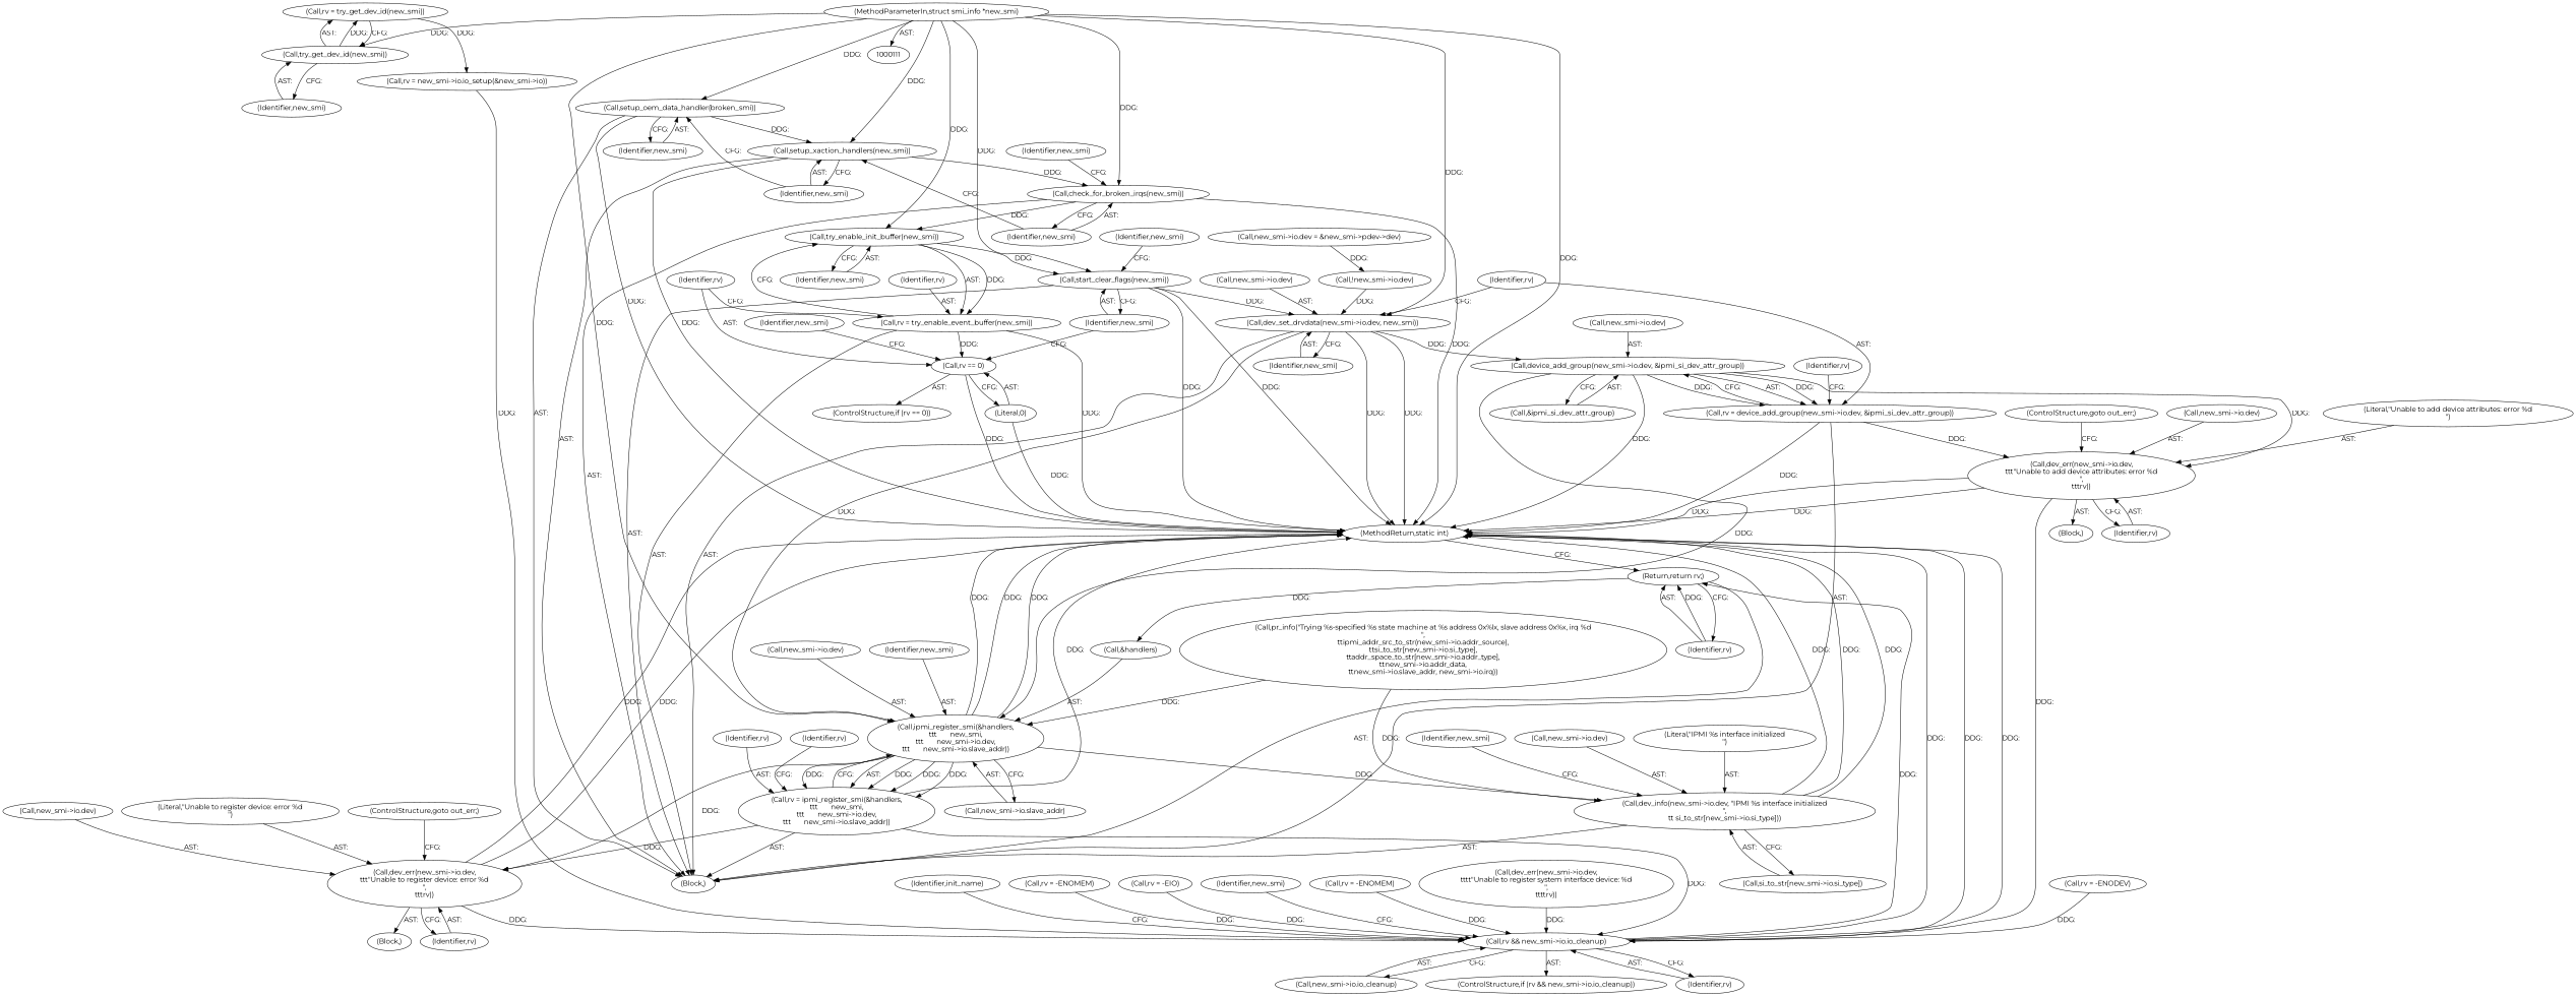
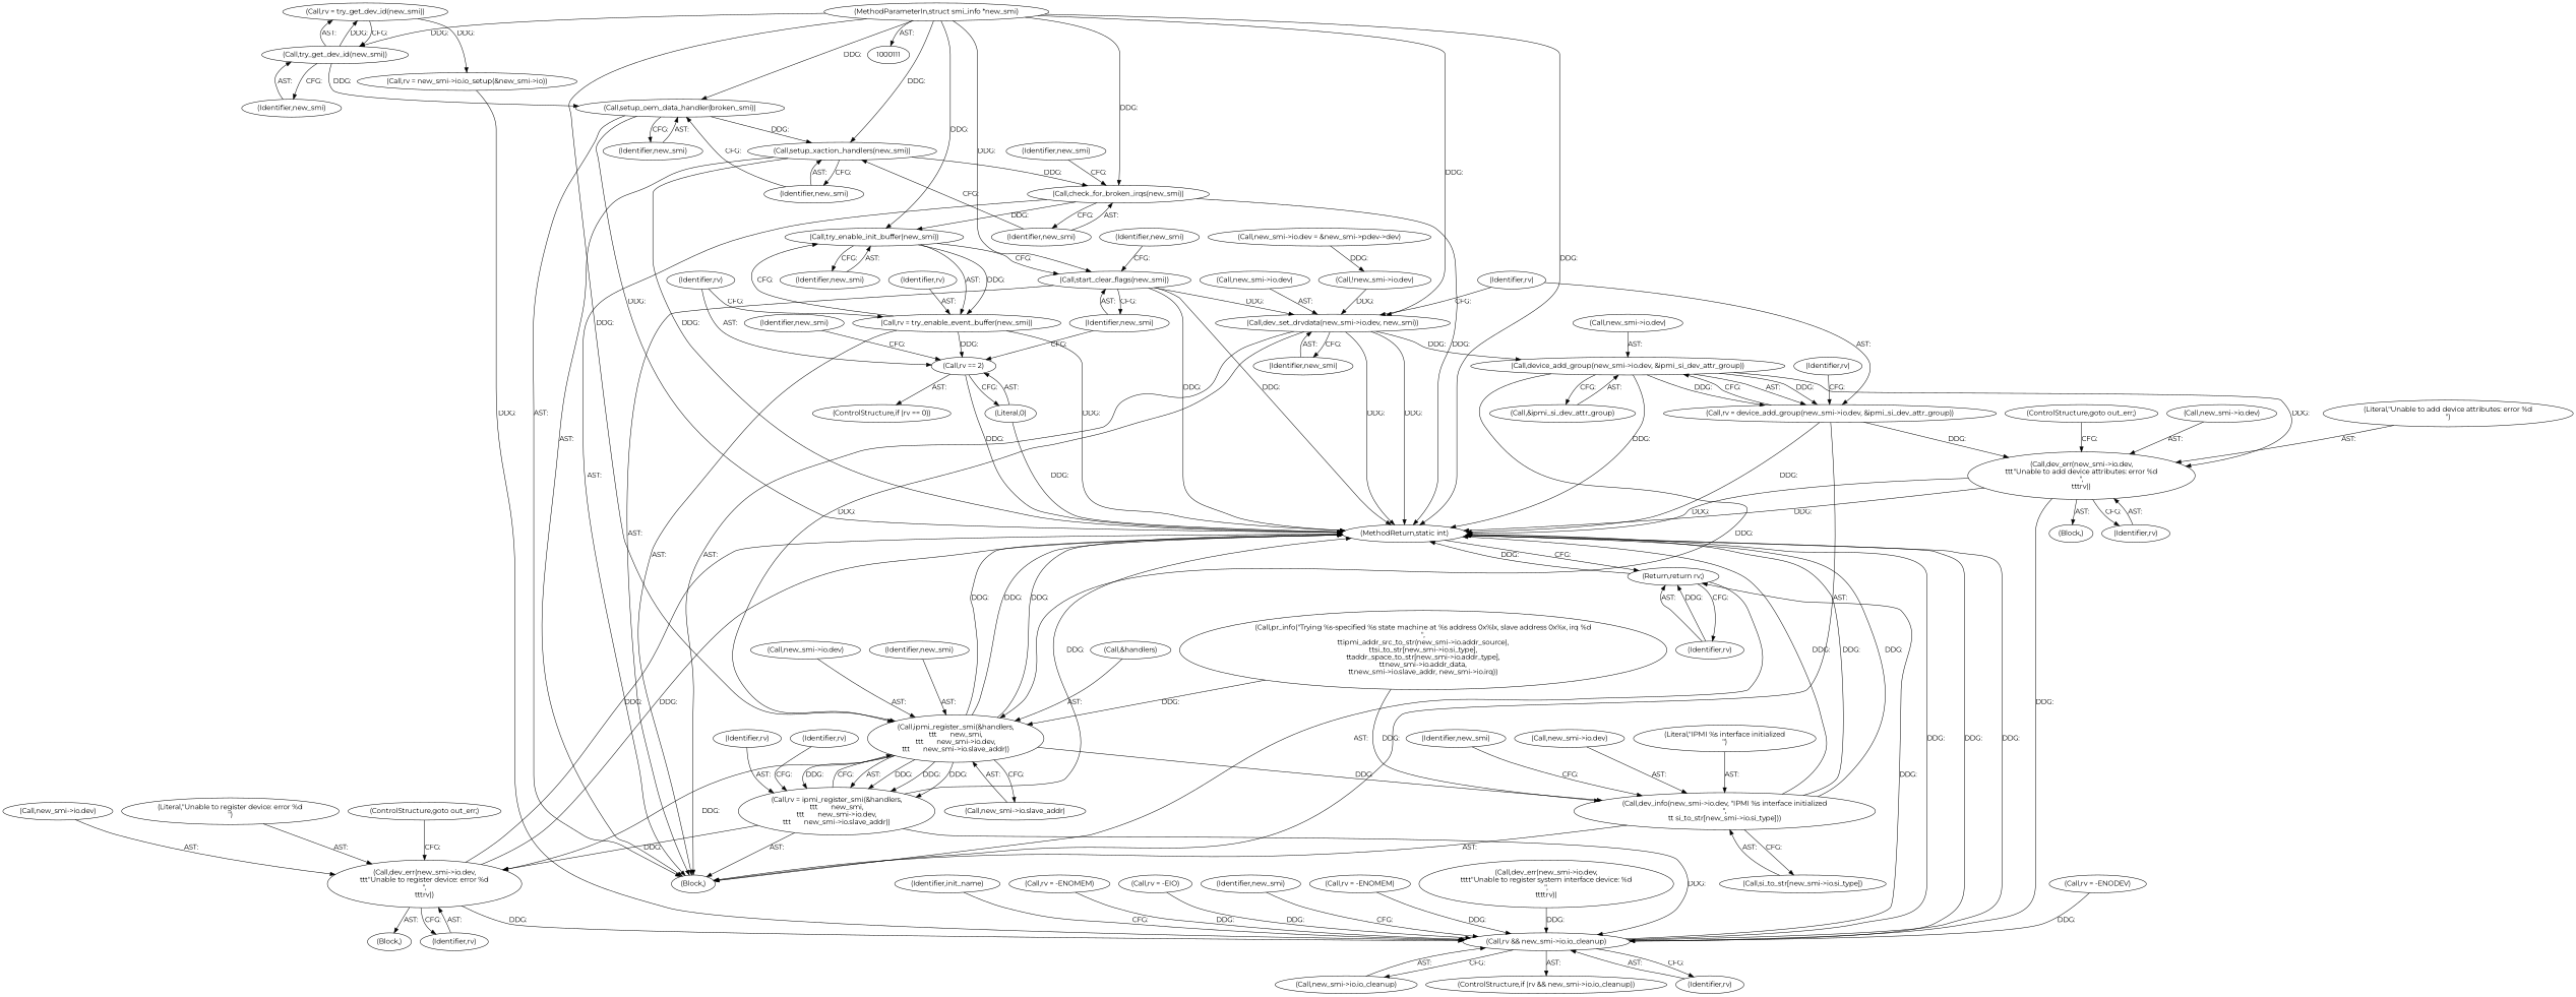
  digraph {
    fontname=Montserrat
    node [fontname=Montserrat]
    edge [fontname=Montserrat]
    n1 [label="(Call,try_enable_init_buffer(new_smi))"]
    n2 [label="(Call,rv = try_enable_event_buffer(new_smi))"]
    n3 [label="(Call,start_clear_flags(new_smi))"]
    n4 [label="(Identifier,new_smi)"]
    n5 [label="(MethodReturn,static int)"]
    n6 [label="(Block,)"]
-   n7 [label="(Call,rv == 0)"]
+   n7 [label="(Call,rv == 2)"]
    n8 [label="(Call,dev_set_drvdata(new_smi->io.dev, new_smi))"]
    n9 [label="(Identifier,new_smi)"]
    n10 [label="(Call,check_for_broken_irqs(new_smi))"]
    n11 [label="(Identifier,new_smi)"]
    n12 [label="(Return,return rv;)"]
    n13 [label="(Call,setup_xaction_handlers(new_smi))"]
    n14 [label="(Identifier,new_smi)"]
    n15 [label="(Call,setup_oem_data_handler(broken_smi))"]
    n16 [label="(Identifier,new_smi)"]
    n17 [label="(Call,try_get_dev_id(new_smi))"]
    n18 [label="(Identifier,new_smi)"]
    n19 [label="(Call,rv = try_get_dev_id(new_smi))"]
    n20 [label="(Call,rv = new_smi->io.io_setup(&new_smi->io))"]
    n21 [label="(MethodParameterIn,struct smi_info *new_smi)"]
    n22 [label="(Call,ipmi_register_smi(&handlers,\n\t\t\t       new_smi,\n\t\t\t       new_smi->io.dev,\n\t\t\t       new_smi->io.slave_addr))"]
    1000111
    n24 [label="(Call,device_add_group(new_smi->io.dev, &ipmi_si_dev_attr_group))"]
    n25 [label="(Identifier,new_smi)"]
    n26 [label="(Call,rv = ipmi_register_smi(&handlers,\n\t\t\t       new_smi,\n\t\t\t       new_smi->io.dev,\n\t\t\t       new_smi->io.slave_addr))"]
    n27 [label="(Call,dev_err(new_smi->io.dev,\n\t\t\t\"Unable to register device: error %d\n\",\n\t\t\trv))"]
    n28 [label="(Call,dev_info(new_smi->io.dev, \"IPMI %s interface initialized\n\",\n\t\t si_to_str[new_smi->io.si_type]))"]
    n29 [label="(Call,new_smi->io.slave_addr)"]
    n30 [label="(ControlStructure,if (rv == 0))"]
    n31 [label="(Literal,0)"]
    n32 [label="(Call,rv = device_add_group(new_smi->io.dev, &ipmi_si_dev_attr_group))"]
    n33 [label="(Call,dev_err(new_smi->io.dev,\n\t\t\t\"Unable to add device attributes: error %d\n\",\n\t\t\trv))"]
    n34 [label="(Call,&ipmi_si_dev_attr_group)"]
    n35 [label="(Call,rv && new_smi->io.io_cleanup)"]
    n36 [label="(Block,)"]
    n37 [label="(Identifier,rv)"]
    n38 [label="(Call,new_smi->io.io_cleanup)"]
    n39 [label="(ControlStructure,if (rv && new_smi->io.io_cleanup))"]
    n40 [label="(Identifier,rv)"]
    n41 [label="(Identifier,rv)"]
    n42 [label="(Block,)"]
    n43 [label="(Identifier,rv)"]
    n44 [label="(Call,si_to_str[new_smi->io.si_type])"]
    n45 [label="(Call,new_smi->io.dev)"]
    n46 [label="(Call,rv = -ENODEV)"]
    n47 [label="(Call,new_smi->io.dev)"]
    n48 [label="(Identifier,rv)"]
    n49 [label="(Identifier,new_smi)"]
    n50 [label="(Identifier,rv)"]
    n51 [label="(Identifier,init_name)"]
    n52 [label="(Call,rv = -ENOMEM)"]
    n53 [label="(ControlStructure,goto out_err;)"]
    n54 [label="(ControlStructure,goto out_err;)"]
    n55 [label="(Call,&handlers)"]
    n56 [label="(Call,rv = -EIO)"]
    n57 [label="(Identifier,new_smi)"]
    n58 [label="(Identifier,new_smi)"]
    n59 [label="(Identifier,new_smi)"]
    n60 [label="(Identifier,rv)"]
    n61 [label="(Identifier,new_smi)"]
    n62 [label="(Call,new_smi->io.dev = &new_smi->pdev->dev)"]
    n63 [label="(Call,!new_smi->io.dev)"]
    n64 [label="(Call,new_smi->io.dev)"]
    n65 [label="(Identifier,new_smi)"]
    n66 [label="(Call,new_smi->io.dev)"]
    n67 [label="(Call,new_smi->io.dev)"]
    n68 [label="(Identifier,rv)"]
    n69 [label="(Call,pr_info(\"Trying %s-specified %s state machine at %s address 0x%lx, slave address 0x%x, irq %d\n\",\n\t\tipmi_addr_src_to_str(new_smi->io.addr_source),\n\t\tsi_to_str[new_smi->io.si_type],\n\t\taddr_space_to_str[new_smi->io.addr_type],\n\t\tnew_smi->io.addr_data,\n\t\tnew_smi->io.slave_addr, new_smi->io.irq))"]
    n70 [label="(Identifier,rv)"]
    n71 [label="(Call,rv = -ENOMEM)"]
    n72 [label="(Call,dev_err(new_smi->io.dev,\n\t\t\t\t\"Unable to register system interface device: %d\n\",\n\t\t\t\trv))"]
    n73 [label="(Literal,\"Unable to register device: error %d\n\")"]
    n74 [label="(Literal,\"Unable to add device attributes: error %d\n\")"]
    n75 [label="(Identifier,rv)"]
    n76 [label="(Literal,\"IPMI %s interface initialized\n\")"]
    n77 [label="(Call,new_smi->io.dev)"]
    n1 -> n2 [label="AST: "]
    n1 -> n2 [label="DDG: "]
-   n1 -> n3 [label="DDG: "]
+   n1 -> n3 [label="CFG: "]
    n1 -> n4 [label="CFG: "]
    n2 -> n1 [label="CFG: "]
    n2 -> n5 [label="DDG: "]
    n2 -> n6 [label="AST: "]
    n2 -> n7 [label="DDG: "]
    n3 -> n5 [label="DDG: "]
    n3 -> n5 [label="DDG: "]
    n3 -> n6 [label="AST: "]
    n3 -> n8 [label="DDG: "]
    n3 -> n9 [label="CFG: "]
    n4 -> n1 [label="AST: "]
    n5 -> n12 [label="CFG: "]
    n7 -> n5 [label="DDG: "]
    n7 -> n30 [label="AST: "]
    n7 -> n31 [label="CFG: "]
    n8 -> n5 [label="DDG: "]
    n8 -> n5 [label="DDG: "]
    n8 -> n6 [label="AST: "]
    n8 -> n22 [label="DDG: "]
    n8 -> n24 [label="DDG: "]
    n8 -> n25 [label="CFG: "]
    n9 -> n3 [label="AST: "]
    n9 -> n7 [label="CFG: "]
    n10 -> n1 [label="DDG: "]
    n10 -> n5 [label="DDG: "]
    n10 -> n6 [label="AST: "]
    n10 -> n11 [label="CFG: "]
    n11 -> n10 [label="AST: "]
    n11 -> n13 [label="CFG: "]
-   n12 -> n55 [label="DDG: "]
+   n12 -> n5 [label="DDG: "]
    n12 -> n6 [label="AST: "]
    n12 -> n41 [label="CFG: "]
    n13 -> n5 [label="DDG: "]
    n13 -> n6 [label="AST: "]
    n13 -> n10 [label="DDG: "]
    n13 -> n14 [label="CFG: "]
    n14 -> n13 [label="AST: "]
    n14 -> n15 [label="CFG: "]
    n15 -> n5 [label="DDG: "]
    n15 -> n6 [label="AST: "]
    n15 -> n13 [label="DDG: "]
    n15 -> n16 [label="CFG: "]
    n16 -> n15 [label="AST: "]
+   n17 -> n15 [label="DDG: "]
    n17 -> n18 [label="CFG: "]
    n17 -> n19 [label="AST: "]
    n17 -> n19 [label="DDG: "]
    n18 -> n17 [label="AST: "]
    n19 -> n17 [label="CFG: "]
    n19 -> n20 [label="DDG: "]
    n20 -> n35 [label="DDG: "]
    n21 -> n1 [label="DDG: "]
    n21 -> n3 [label="DDG: "]
    n21 -> n5 [label="DDG: "]
    n21 -> n8 [label="DDG: "]
    n21 -> n10 [label="DDG: "]
    n21 -> n13 [label="DDG: "]
    n21 -> n15 [label="DDG: "]
    n21 -> n17 [label="DDG: "]
    n21 -> n22 [label="DDG: "]
    n21 -> 1000111 [label="AST: "]
    n22 -> n5 [label="DDG: "]
    n22 -> n5 [label="DDG: "]
    n22 -> n5 [label="DDG: "]
    n22 -> n26 [label="AST: "]
    n22 -> n26 [label="DDG: "]
    n22 -> n26 [label="DDG: "]
    n22 -> n26 [label="DDG: "]
    n22 -> n26 [label="DDG: "]
    n22 -> n27 [label="DDG: "]
    n22 -> n28 [label="DDG: "]
    n22 -> n29 [label="CFG: "]
    n24 -> n5 [label="DDG: "]
    n24 -> n22 [label="DDG: "]
    n24 -> n32 [label="AST: "]
    n24 -> n32 [label="DDG: "]
    n24 -> n32 [label="DDG: "]
    n24 -> n33 [label="DDG: "]
    n24 -> n34 [label="CFG: "]
    n25 -> n8 [label="AST: "]
    n26 -> n5 [label="DDG: "]
    n26 -> n6 [label="AST: "]
    n26 -> n22 [label="CFG: "]
    n26 -> n27 [label="DDG: "]
    n26 -> n35 [label="DDG: "]
    n27 -> n5 [label="DDG: "]
    n27 -> n5 [label="DDG: "]
    n27 -> n35 [label="DDG: "]
    n27 -> n42 [label="AST: "]
    n27 -> n43 [label="CFG: "]
    n28 -> n5 [label="DDG: "]
    n28 -> n5 [label="DDG: "]
    n28 -> n5 [label="DDG: "]
    n28 -> n6 [label="AST: "]
    n28 -> n44 [label="CFG: "]
    n29 -> n22 [label="AST: "]
    n31 -> n5 [label="DDG: "]
    n31 -> n7 [label="AST: "]
    n32 -> n5 [label="DDG: "]
    n32 -> n6 [label="AST: "]
    n32 -> n24 [label="CFG: "]
    n32 -> n33 [label="DDG: "]
    n33 -> n5 [label="DDG: "]
    n33 -> n5 [label="DDG: "]
    n33 -> n35 [label="DDG: "]
    n33 -> n36 [label="AST: "]
    n33 -> n37 [label="CFG: "]
    n34 -> n24 [label="AST: "]
    n35 -> n5 [label="DDG: "]
    n35 -> n5 [label="DDG: "]
    n35 -> n5 [label="DDG: "]
    n35 -> n12 [label="DDG: "]
    n35 -> n38 [label="CFG: "]
    n35 -> n39 [label="AST: "]
    n35 -> n40 [label="CFG: "]
    n37 -> n33 [label="AST: "]
    n38 -> n35 [label="AST: "]
    n40 -> n35 [label="AST: "]
    n41 -> n12 [label="AST: "]
    n41 -> n12 [label="DDG: "]
    n43 -> n27 [label="AST: "]
    n44 -> n28 [label="AST: "]
    n45 -> n22 [label="AST: "]
    n46 -> n35 [label="DDG: "]
    n47 -> n8 [label="AST: "]
    n48 -> n26 [label="CFG: "]
    n49 -> n28 [label="CFG: "]
    n50 -> n2 [label="CFG: "]
    n50 -> n7 [label="AST: "]
    n51 -> n35 [label="CFG: "]
    n52 -> n35 [label="DDG: "]
    n53 -> n27 [label="CFG: "]
    n54 -> n33 [label="CFG: "]
    n55 -> n22 [label="AST: "]
    n56 -> n35 [label="DDG: "]
    n57 -> n35 [label="CFG: "]
    n58 -> n7 [label="CFG: "]
    n59 -> n10 [label="CFG: "]
    n60 -> n32 [label="CFG: "]
    n61 -> n22 [label="AST: "]
    n62 -> n63 [label="DDG: "]
    n63 -> n8 [label="DDG: "]
    n64 -> n28 [label="AST: "]
    n65 -> n3 [label="CFG: "]
    n66 -> n33 [label="AST: "]
    n67 -> n27 [label="AST: "]
    n68 -> n8 [label="CFG: "]
    n68 -> n32 [label="AST: "]
    n69 -> n22 [label="DDG: "]
    n69 -> n28 [label="DDG: "]
    n70 -> n2 [label="AST: "]
    n71 -> n35 [label="DDG: "]
    n72 -> n35 [label="DDG: "]
    n73 -> n27 [label="AST: "]
    n74 -> n33 [label="AST: "]
    n75 -> n26 [label="AST: "]
    n76 -> n28 [label="AST: "]
    n77 -> n24 [label="AST: "]
  }
